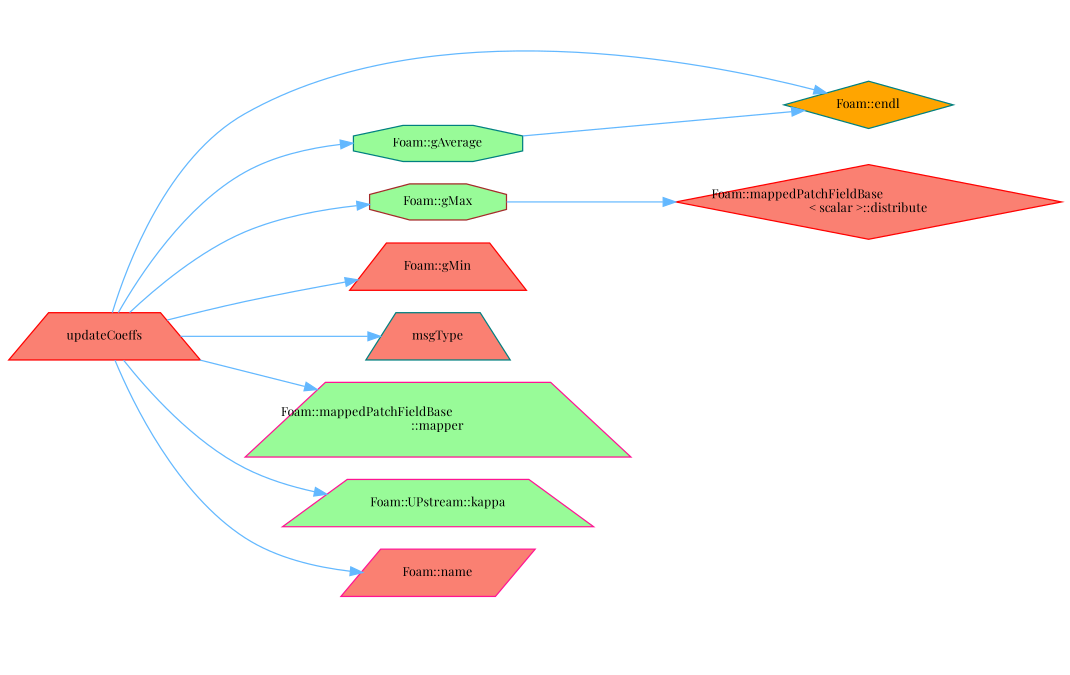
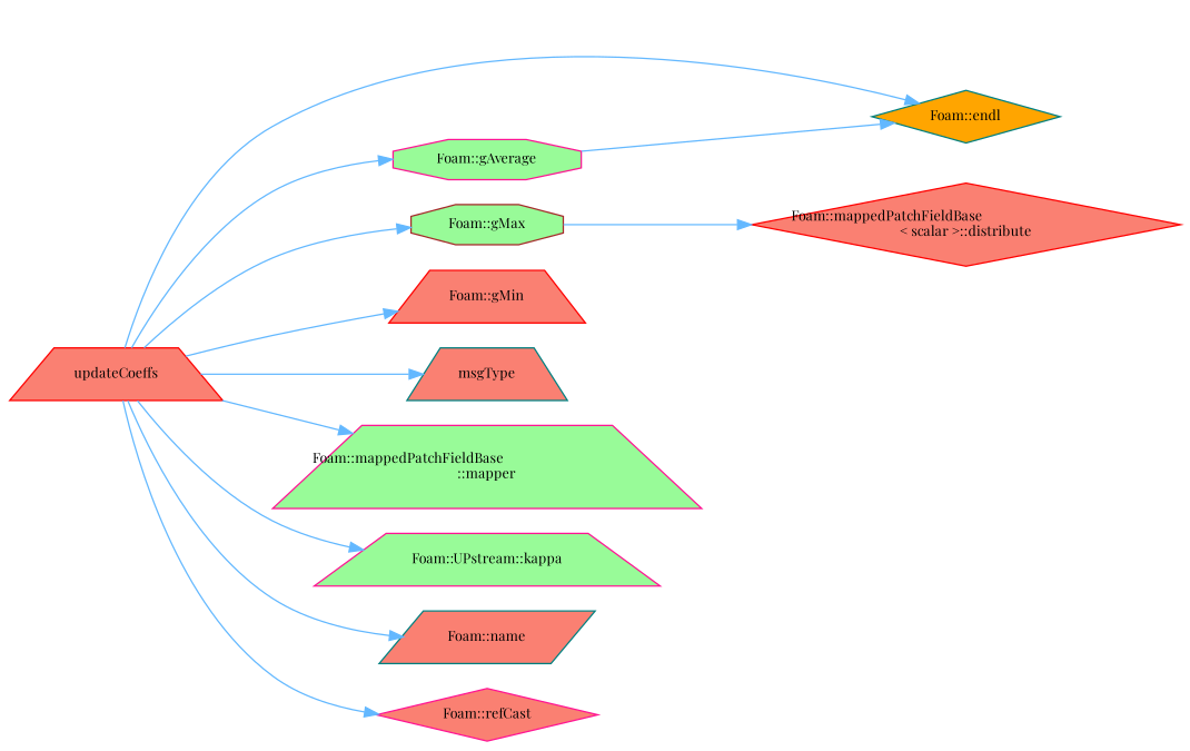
  digraph {
    fontname="Playfair Display"
    rankdir=LR
    node [color=deeppink fillcolor=salmon fontname="Playfair Display" fontsize=10 shape=trapezium style=filled]
    edge [color=steelblue1 fontname="Playfair Display" fontsize=10 labelfontname=Helvetica labelfontsize=10 style=solid]
    n1 [color=red fontcolor=black height=0.2 label=updateCoeffs width=0.4]
    n2 [color=teal fillcolor=orange height=0.2 label="Foam::endl" shape=diamond width=0.4]
-   n3 [color=teal fillcolor=palegreen height=0.2 label="Foam::gAverage" shape=octagon width=0.4]
+   n3 [fillcolor=palegreen height=0.2 label="Foam::gAverage" shape=octagon width=0.4]
    n4 [color=brown fillcolor=palegreen height=0.2 label="Foam::gMax" shape=octagon width=0.4]
    n5 [color=red height=0.2 label="Foam::gMin" width=0.4]
    n6 [color=teal height=0.2 label=msgType width=0.4]
    n7 [fillcolor=palegreen height=0.2 label="Foam::mappedPatchFieldBase\l::mapper" width=0.4]
    n8 [fillcolor=palegreen height=0.2 label="Foam::UPstream::kappa" width=0.4]
-   n9 [height=0.2 label="Foam::name" shape=parallelogram width=0.4]
+   n9 [color=teal height=0.2 label="Foam::name" shape=parallelogram width=0.4]
+   n10 [height=0.2 label="Foam::refCast" shape=diamond width=0.4]
    n11 [color=red height=0.2 label="Foam::mappedPatchFieldBase\l\< scalar \>::distribute" shape=diamond width=0.4]
    n1 -> n2
    n1 -> n3
    n1 -> n4
    n1 -> n5
    n1 -> n6
    n1 -> n7
    n1 -> n8
    n1 -> n9
+   n1 -> n10
    n3 -> n2
    n4 -> n11
  }
